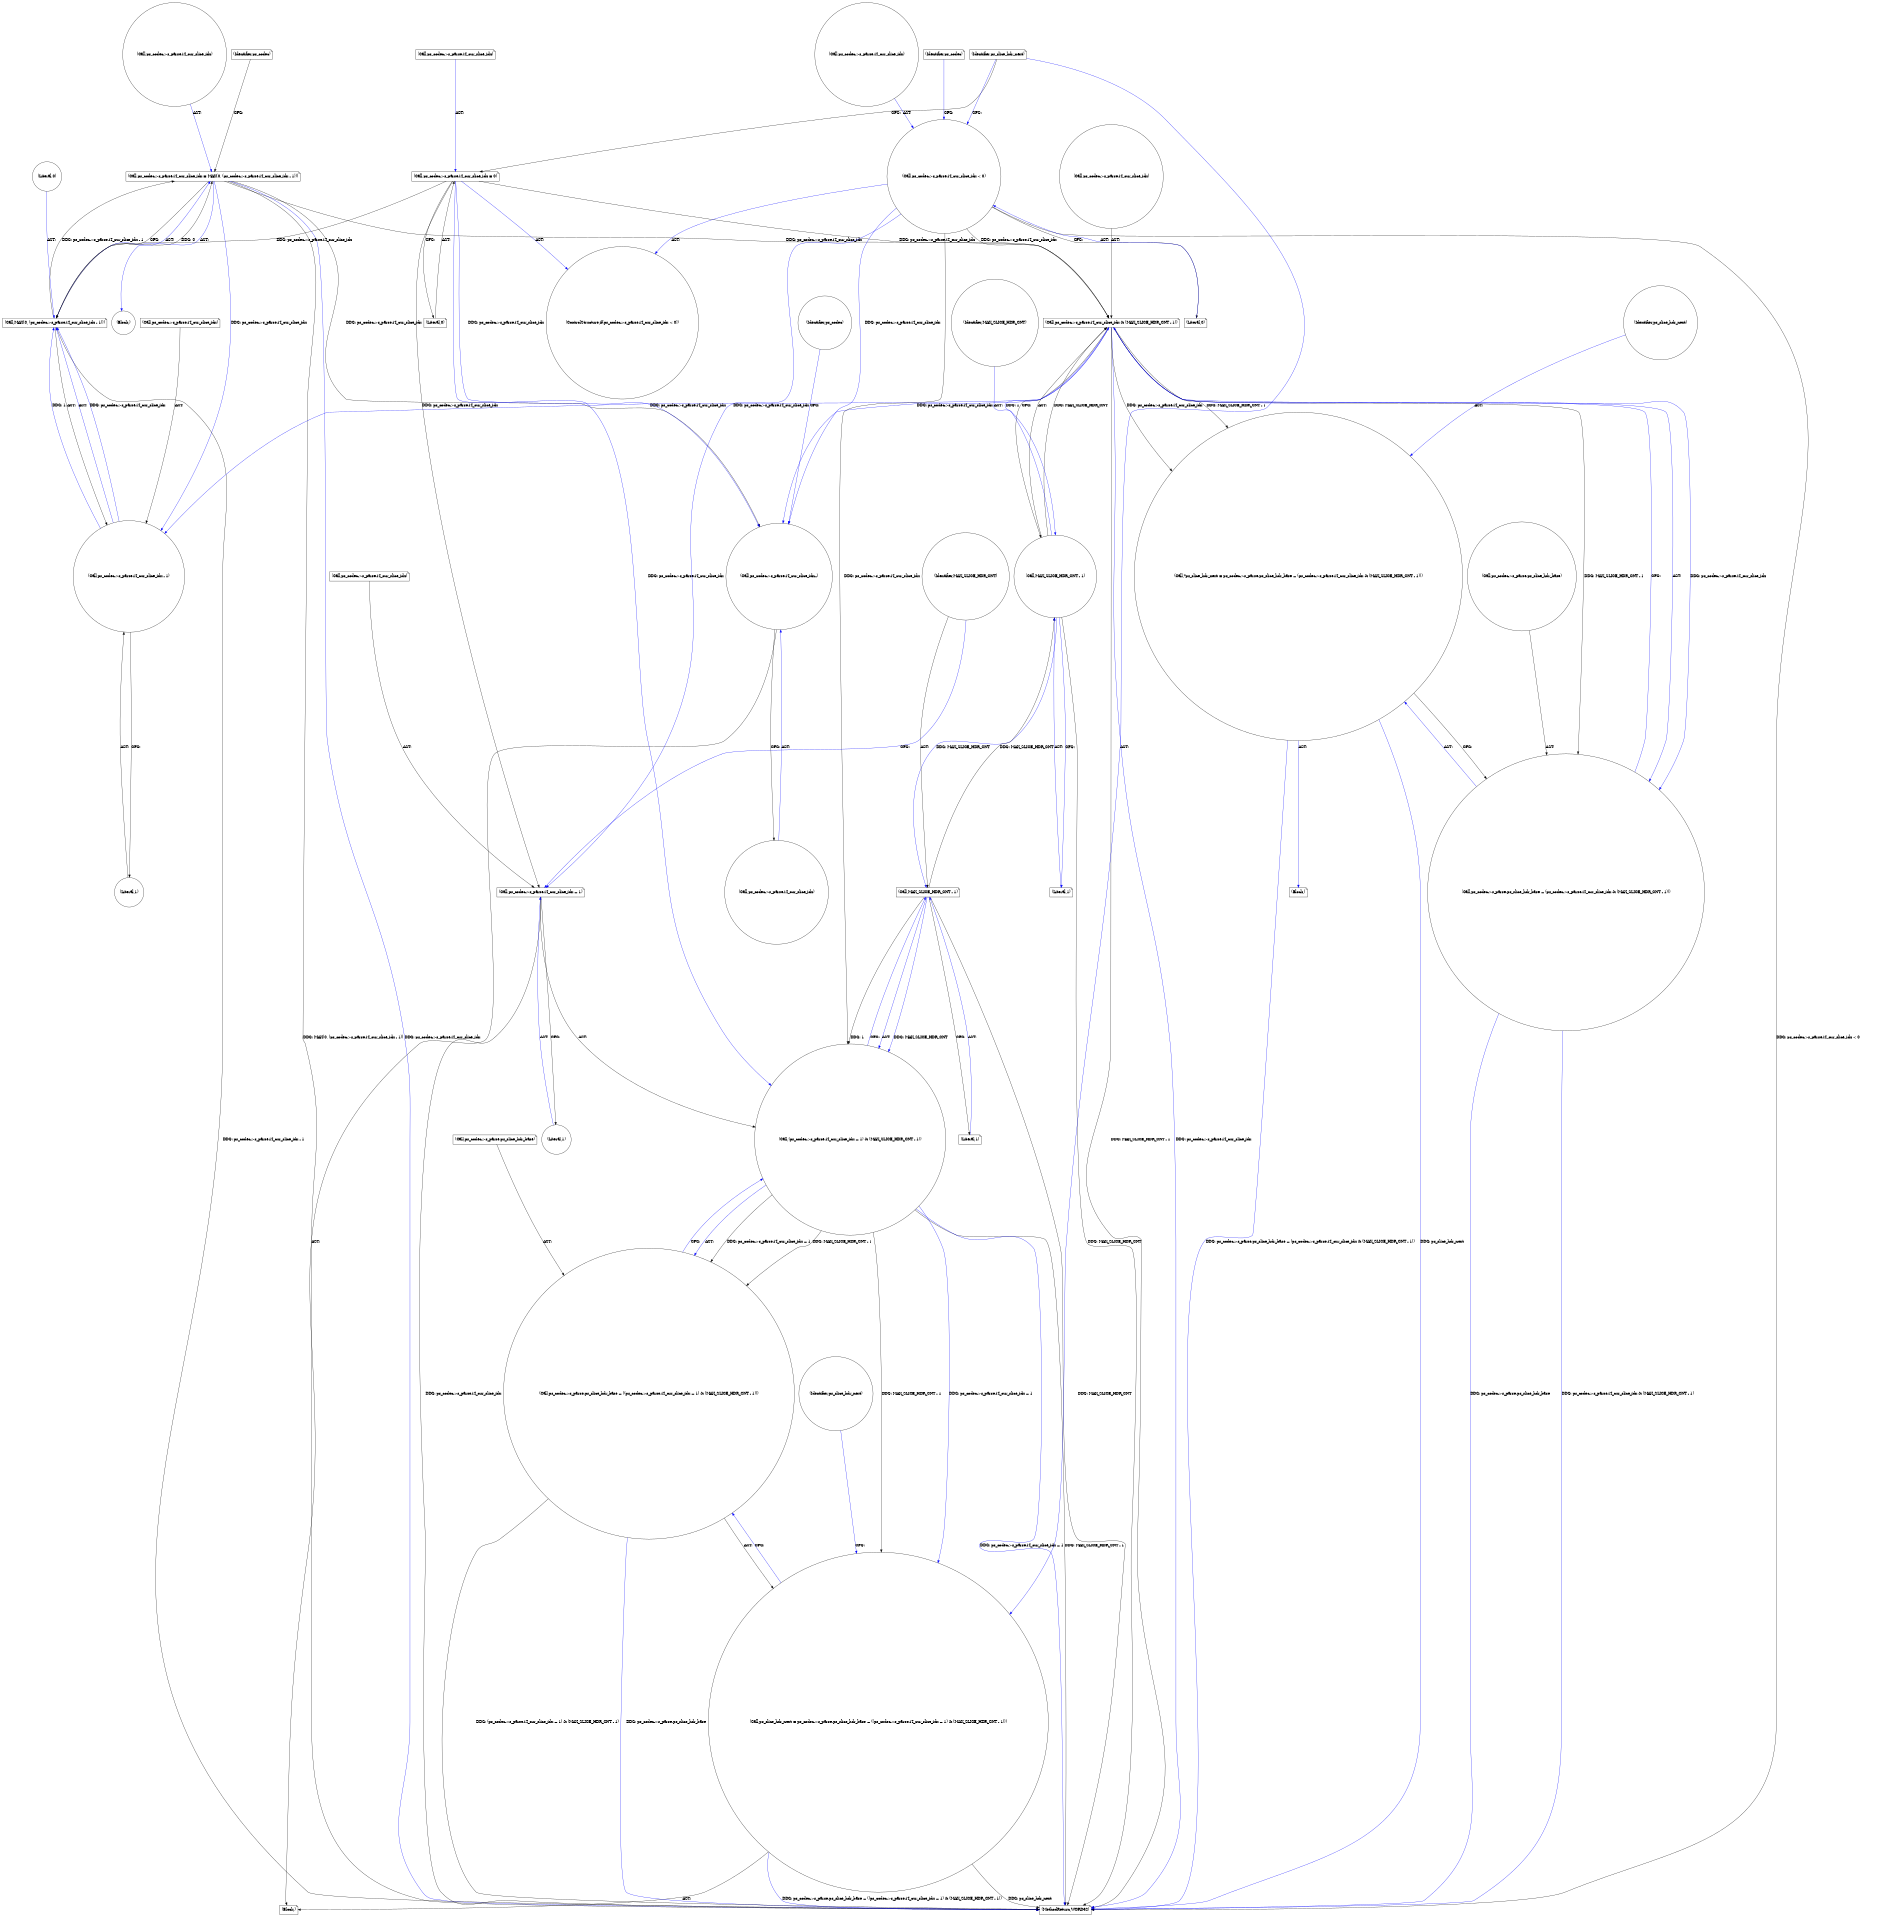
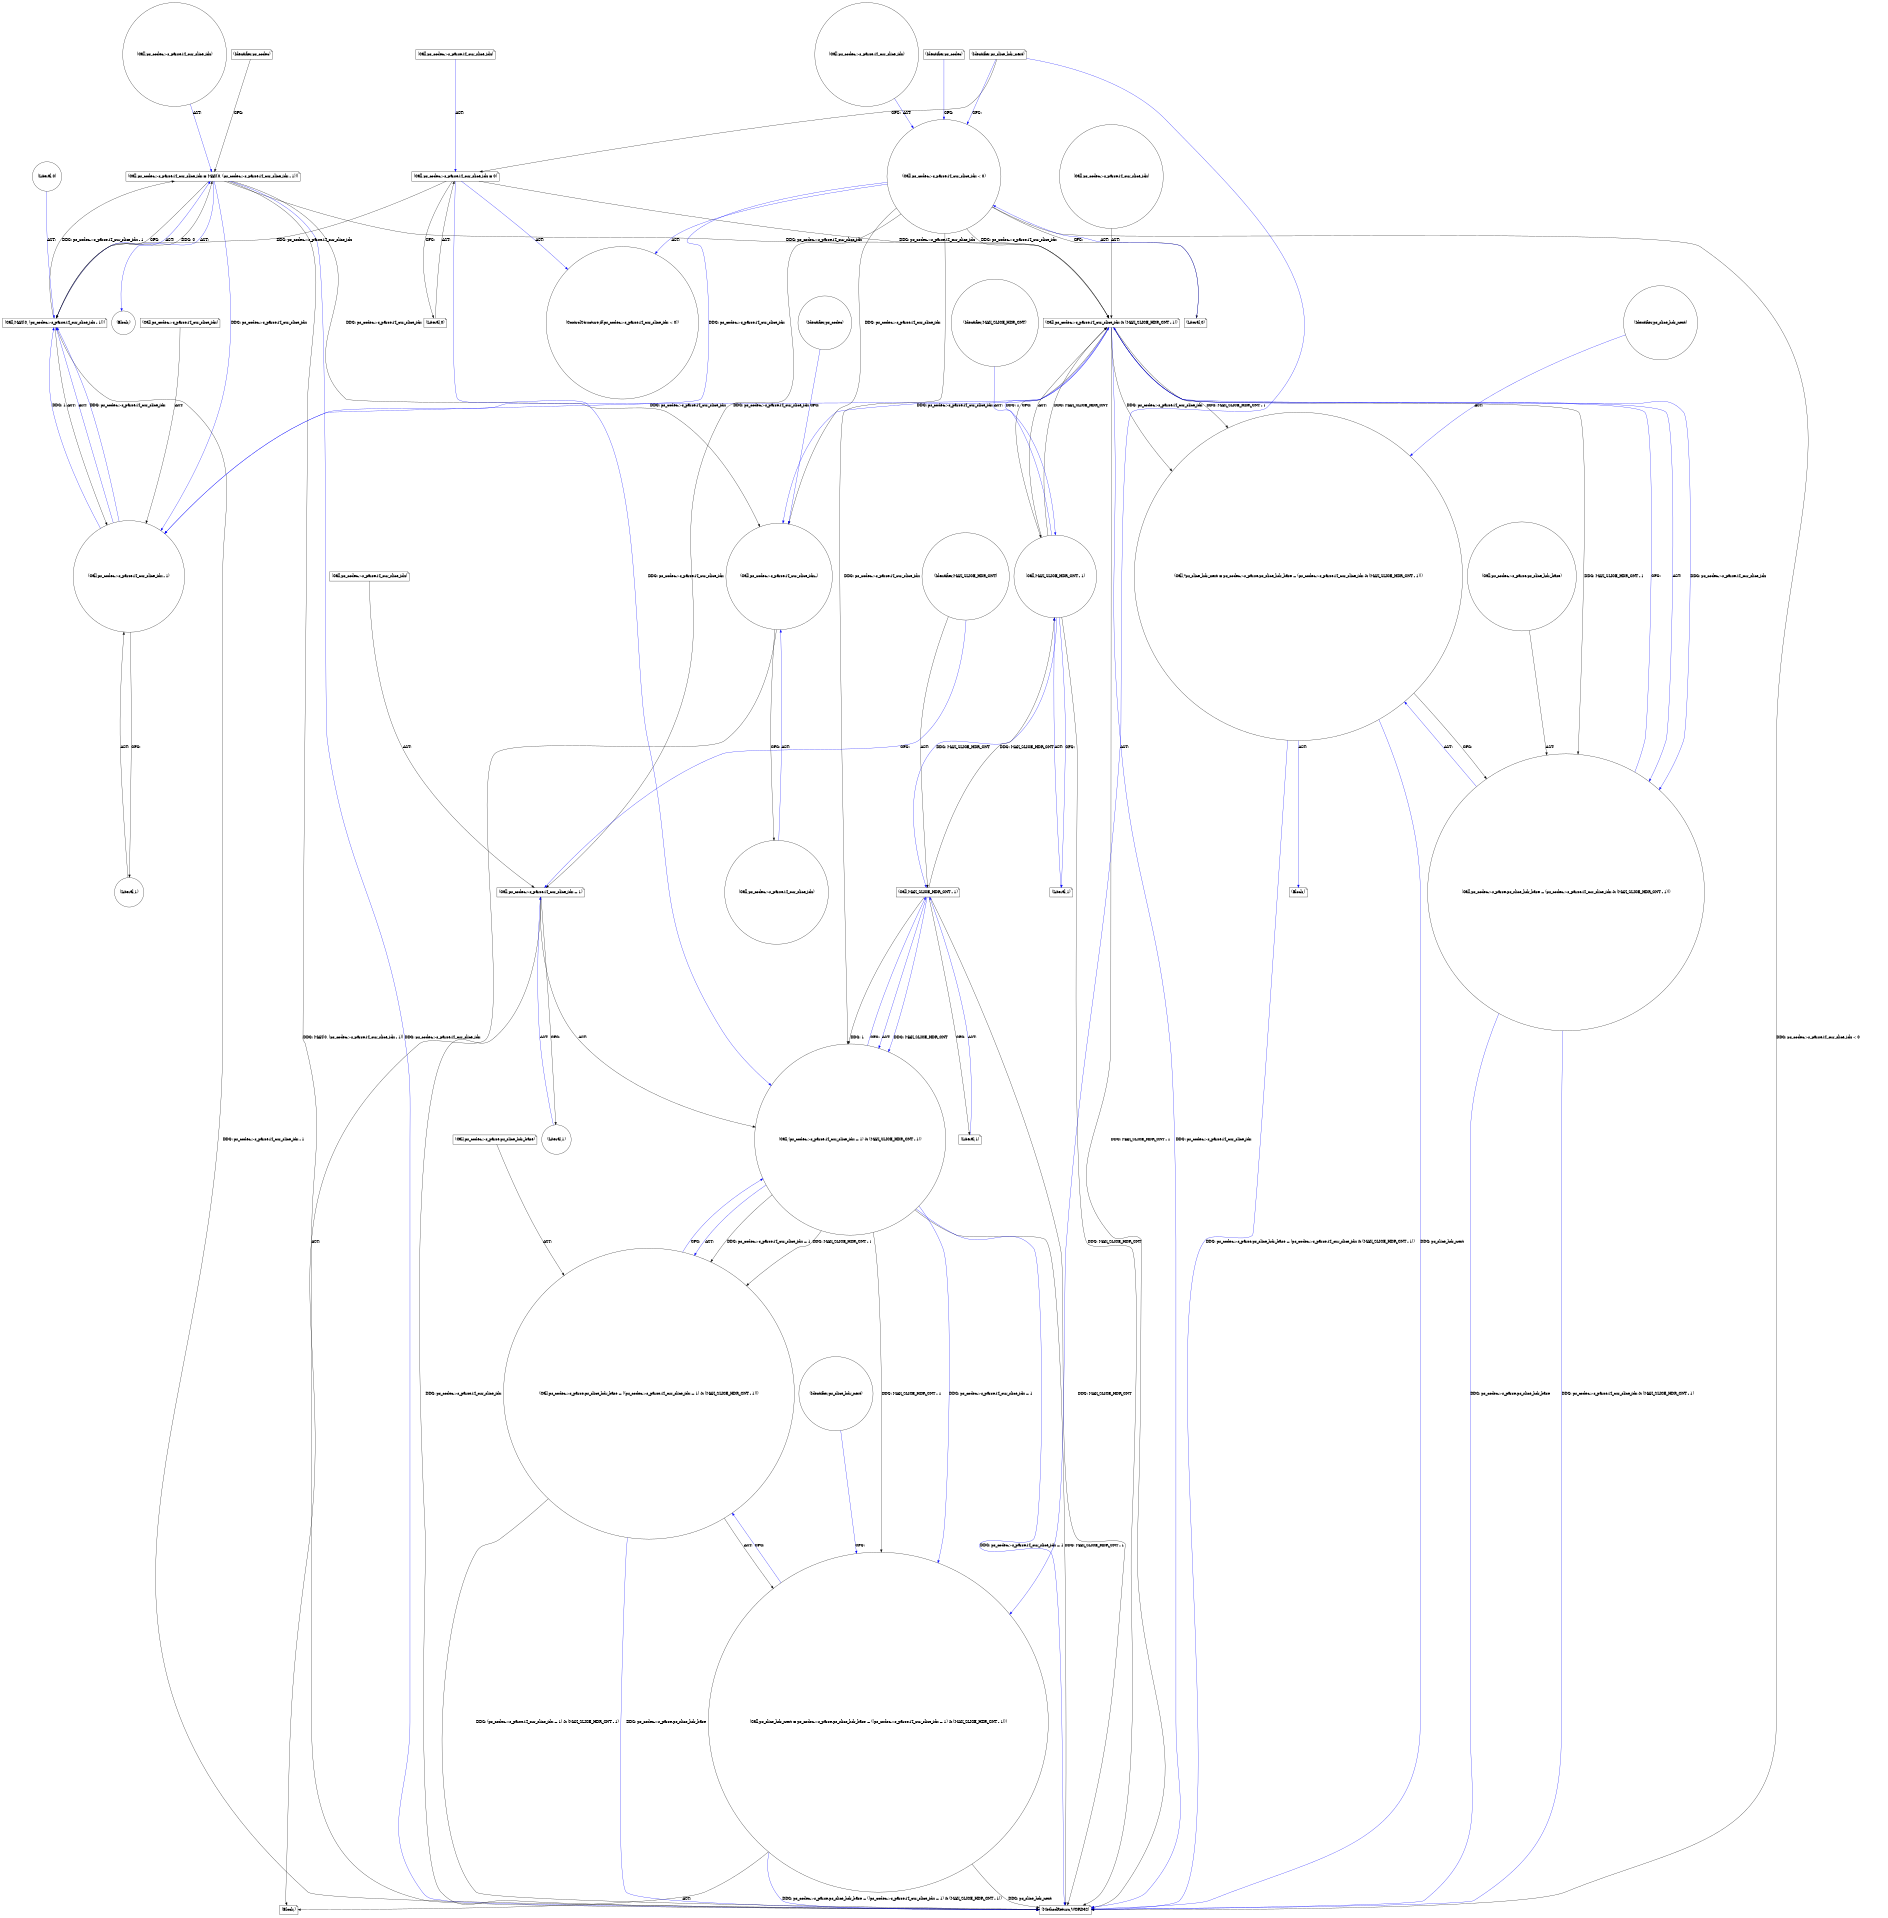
  digraph {
    node [shape=circle]
    edge [color=blue]
    n1 [label="(Call,ps_codec->s_parse.i4_cur_slice_idx = MAX(0, (ps_codec->s_parse.i4_cur_slice_idx - 1)))" shape=note]
    n2 [label="(Call,MAX(0, (ps_codec->s_parse.i4_cur_slice_idx - 1)))" shape=note]
    n3 [label="(Call,ps_codec->s_parse.i4_cur_slice_idx - 1)"]
    n4 [label="(Call,ps_codec->s_parse.i4_cur_slice_idx & (MAX_SLICE_HDR_CNT - 1))" shape=note]
    n5 [label="(Call,ps_codec->s_parse.i4_cur_slice_idx--)"]
    n6 [label="(Block,)"]
    n7 [label="(MethodReturn,WORD32)" shape=note]
    n8 [label="(Literal,1)"]
    n9 [label="(Call,MAX_SLICE_HDR_CNT - 1)"]
    n10 [label="(Call,*ps_slice_hdr_next = ps_codec->s_parse.ps_slice_hdr_base + (ps_codec->s_parse.i4_cur_slice_idx & (MAX_SLICE_HDR_CNT - 1)))"]
    n11 [label="(Call,ps_codec->s_parse.ps_slice_hdr_base + (ps_codec->s_parse.i4_cur_slice_idx & (MAX_SLICE_HDR_CNT - 1)))"]
    n12 [label="(Block,)" shape=note]
    n13 [label="(Call,ps_codec->s_parse.i4_cur_slice_idx)"]
    n14 [label="(Call,MAX_SLICE_HDR_CNT - 1)" shape=note]
    n15 [label="(Literal,1)" shape=note]
    n16 [label="(Block,)" shape=note]
    n17 [label="(Call,ps_codec->s_parse.i4_cur_slice_idx = 0)" shape=note]
    n18 [label="(Call,(ps_codec->s_parse.i4_cur_slice_idx + 1) & (MAX_SLICE_HDR_CNT - 1))"]
    n19 [label="(Call,ps_codec->s_parse.i4_cur_slice_idx + 1)" shape=note]
    n20 [label="(Literal,0)" shape=note]
    n21 [label="(ControlStructure,if(ps_codec->s_parse.i4_cur_slice_idx < 0))"]
    n22 [label="(Call,ps_slice_hdr_next = ps_codec->s_parse.ps_slice_hdr_base + ((ps_codec->s_parse.i4_cur_slice_idx + 1) & (MAX_SLICE_HDR_CNT - 1)))"]
    n23 [label="(Call,ps_codec->s_parse.ps_slice_hdr_base + ((ps_codec->s_parse.i4_cur_slice_idx + 1) & (MAX_SLICE_HDR_CNT - 1)))"]
    n24 [label="(Literal,1)"]
    n25 [label="(Call,ps_codec->s_parse.i4_cur_slice_idx < 0)"]
    n26 [label="(Literal,0)" shape=note]
    n27 [label="(Literal,1)" shape=note]
    n28 [label="(Identifier,ps_slice_hdr_next)" shape=note]
    n29 [label="(Identifier,MAX_SLICE_HDR_CNT)"]
    n30 [label="(Call,ps_codec->s_parse.i4_cur_slice_idx)"]
    n31 [label="(Call,ps_codec->s_parse.i4_cur_slice_idx)" shape=note]
    n32 [label="(Literal,0)"]
    n33 [label="(Call,ps_codec->s_parse.ps_slice_hdr_base)" shape=note]
    n34 [label="(Identifier,ps_codec)" shape=note]
    n35 [label="(Identifier,ps_slice_hdr_next)"]
    n36 [label="(Identifier,MAX_SLICE_HDR_CNT)"]
    n37 [label="(Identifier,ps_codec)"]
    n38 [label="(Call,ps_codec->s_parse.i4_cur_slice_idx)" shape=note]
    n39 [label="(Call,ps_codec->s_parse.i4_cur_slice_idx)"]
    n40 [label="(Call,ps_codec->s_parse.i4_cur_slice_idx)" shape=note]
    n41 [label="(Call,ps_codec->s_parse.ps_slice_hdr_base)"]
    n42 [label="(Identifier,ps_slice_hdr_next)"]
    n43 [label="(Call,ps_codec->s_parse.i4_cur_slice_idx)"]
    n44 [label="(Identifier,ps_codec)" shape=note]
    n1 -> n2 [color=black label="CFG: "]
    n1 -> n3 [label="DDG: ps_codec->s_parse.i4_cur_slice_idx"]
    n1 -> n4 [color=black label="DDG: ps_codec->s_parse.i4_cur_slice_idx"]
    n1 -> n5 [color=black label="DDG: ps_codec->s_parse.i4_cur_slice_idx"]
    n1 -> n6 [label="AST: "]
    n1 -> n7 [label="DDG: ps_codec->s_parse.i4_cur_slice_idx"]
    n1 -> n7 [color=black label="DDG: MAX(0, (ps_codec->s_parse.i4_cur_slice_idx - 1))"]
    n2 -> n1 [label="AST: "]
    n2 -> n1 [color=black label="DDG: 0"]
    n2 -> n1 [color=black label="DDG: ps_codec->s_parse.i4_cur_slice_idx - 1"]
    n2 -> n3 [color=black label="AST: "]
    n2 -> n7 [color=black label="DDG: ps_codec->s_parse.i4_cur_slice_idx - 1"]
    n3 -> n2 [label="AST: "]
    n3 -> n2 [label="DDG: ps_codec->s_parse.i4_cur_slice_idx"]
    n3 -> n2 [label="DDG: 1"]
    n3 -> n8 [color=black label="CFG: "]
    n4 -> n3 [label="DDG: ps_codec->s_parse.i4_cur_slice_idx"]
    n4 -> n5 [label="DDG: ps_codec->s_parse.i4_cur_slice_idx"]
    n4 -> n7 [color=black label="DDG: MAX_SLICE_HDR_CNT - 1"]
    n4 -> n7 [label="DDG: ps_codec->s_parse.i4_cur_slice_idx"]
    n4 -> n9 [color=black label="CFG: "]
    n4 -> n10 [color=black label="DDG: ps_codec->s_parse.i4_cur_slice_idx"]
    n4 -> n10 [color=black label="DDG: MAX_SLICE_HDR_CNT - 1"]
    n4 -> n11 [label="AST: "]
    n4 -> n11 [label="DDG: ps_codec->s_parse.i4_cur_slice_idx"]
    n4 -> n11 [color=black label="DDG: MAX_SLICE_HDR_CNT - 1"]
    n5 -> n12 [color=black label="AST: "]
    n5 -> n13 [color=black label="CFG: "]
    n8 -> n3 [color=black label="AST: "]
    n9 -> n4 [color=black label="AST: "]
    n9 -> n4 [color=black label="DDG: MAX_SLICE_HDR_CNT"]
    n9 -> n4 [label="DDG: 1"]
    n9 -> n7 [color=black label="DDG: MAX_SLICE_HDR_CNT"]
    n9 -> n14 [label="DDG: MAX_SLICE_HDR_CNT"]
    n9 -> n15 [label="CFG: "]
    n10 -> n7 [label="DDG: ps_slice_hdr_next"]
    n10 -> n7 [label="DDG: ps_codec->s_parse.ps_slice_hdr_base + (ps_codec->s_parse.i4_cur_slice_idx & (MAX_SLICE_HDR_CNT - 1))"]
    n10 -> n11 [color=black label="CFG: "]
    n10 -> n16 [label="AST: "]
    n11 -> n4 [label="CFG: "]
    n11 -> n7 [label="DDG: ps_codec->s_parse.i4_cur_slice_idx & (MAX_SLICE_HDR_CNT - 1)"]
    n11 -> n7 [label="DDG: ps_codec->s_parse.ps_slice_hdr_base"]
    n11 -> n10 [label="AST: "]
    n13 -> n5 [label="AST: "]
    n14 -> n7 [color=black label="DDG: MAX_SLICE_HDR_CNT"]
    n14 -> n9 [color=black label="DDG: MAX_SLICE_HDR_CNT"]
    n14 -> n18 [label="AST: "]
    n14 -> n18 [label="DDG: MAX_SLICE_HDR_CNT"]
    n14 -> n18 [color=black label="DDG: 1"]
    n14 -> n27 [color=black label="CFG: "]
    n15 -> n9 [label="AST: "]
    n17 -> n2 [color=black label="DDG: ps_codec->s_parse.i4_cur_slice_idx"]
    n17 -> n4 [color=black label="DDG: ps_codec->s_parse.i4_cur_slice_idx"]
-   n17 -> n5 [label="DDG: ps_codec->s_parse.i4_cur_slice_idx"]
    n17 -> n18 [label="DDG: ps_codec->s_parse.i4_cur_slice_idx"]
-   n17 -> n19 [color=black label="DDG: ps_codec->s_parse.i4_cur_slice_idx"]
    n17 -> n20 [color=black label="CFG: "]
    n17 -> n21 [label="AST: "]
    n18 -> n7 [color=black label="DDG: MAX_SLICE_HDR_CNT - 1"]
    n18 -> n7 [label="DDG: ps_codec->s_parse.i4_cur_slice_idx + 1"]
    n18 -> n14 [label="CFG: "]
    n18 -> n22 [label="DDG: ps_codec->s_parse.i4_cur_slice_idx + 1"]
    n18 -> n22 [color=black label="DDG: MAX_SLICE_HDR_CNT - 1"]
    n18 -> n23 [label="AST: "]
    n18 -> n23 [color=black label="DDG: ps_codec->s_parse.i4_cur_slice_idx + 1"]
    n18 -> n23 [color=black label="DDG: MAX_SLICE_HDR_CNT - 1"]
    n19 -> n7 [color=black label="DDG: ps_codec->s_parse.i4_cur_slice_idx"]
    n19 -> n18 [color=black label="AST: "]
    n19 -> n24 [color=black label="CFG: "]
    n20 -> n17 [color=black label="AST: "]
    n22 -> n7 [color=black label="DDG: ps_slice_hdr_next"]
    n22 -> n7 [label="DDG: ps_codec->s_parse.ps_slice_hdr_base + ((ps_codec->s_parse.i4_cur_slice_idx + 1) & (MAX_SLICE_HDR_CNT - 1))"]
    n22 -> n12 [color=black label="AST: "]
    n22 -> n23 [label="CFG: "]
    n23 -> n7 [label="DDG: ps_codec->s_parse.ps_slice_hdr_base"]
    n23 -> n7 [color=black label="DDG: (ps_codec->s_parse.i4_cur_slice_idx + 1) & (MAX_SLICE_HDR_CNT - 1)"]
    n23 -> n18 [label="CFG: "]
    n23 -> n22 [color=black label="AST: "]
    n24 -> n19 [label="AST: "]
+   n25 -> n3 [label="DDG: ps_codec->s_parse.i4_cur_slice_idx"]
    n25 -> n4 [color=black label="DDG: ps_codec->s_parse.i4_cur_slice_idx"]
-   n25 -> n5 [label="DDG: ps_codec->s_parse.i4_cur_slice_idx"]
+   n25 -> n5 [color=black label="DDG: ps_codec->s_parse.i4_cur_slice_idx"]
    n25 -> n7 [color=black label="DDG: ps_codec->s_parse.i4_cur_slice_idx < 0"]
    n25 -> n18 [color=black label="DDG: ps_codec->s_parse.i4_cur_slice_idx"]
-   n25 -> n19 [label="DDG: ps_codec->s_parse.i4_cur_slice_idx"]
+   n25 -> n19 [color=black label="DDG: ps_codec->s_parse.i4_cur_slice_idx"]
    n25 -> n21 [label="AST: "]
    n25 -> n26 [color=black label="CFG: "]
    n26 -> n25 [label="AST: "]
    n27 -> n14 [label="AST: "]
    n28 -> n17 [color=black label="CFG: "]
    n28 -> n22 [label="AST: "]
    n28 -> n25 [label="CFG: "]
    n29 -> n14 [color=black label="AST: "]
    n29 -> n19 [label="CFG: "]
    n30 -> n1 [label="AST: "]
    n31 -> n17 [label="AST: "]
    n32 -> n2 [label="AST: "]
    n33 -> n23 [color=black label="AST: "]
    n34 -> n25 [label="CFG: "]
    n35 -> n22 [label="CFG: "]
    n36 -> n9 [label="AST: "]
    n37 -> n5 [label="CFG: "]
    n38 -> n3 [color=black label="AST: "]
    n39 -> n4 [color=black label="AST: "]
    n40 -> n19 [color=black label="AST: "]
    n41 -> n11 [color=black label="AST: "]
    n42 -> n10 [label="AST: "]
    n43 -> n25 [label="AST: "]
    n44 -> n1 [color=black label="CFG: "]
  }
